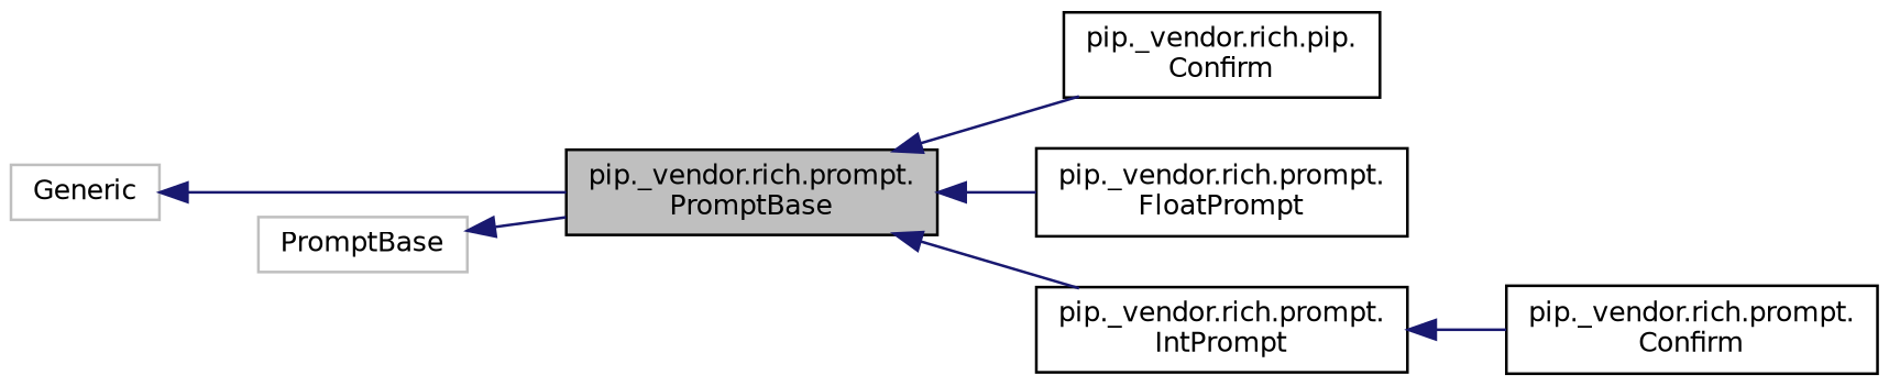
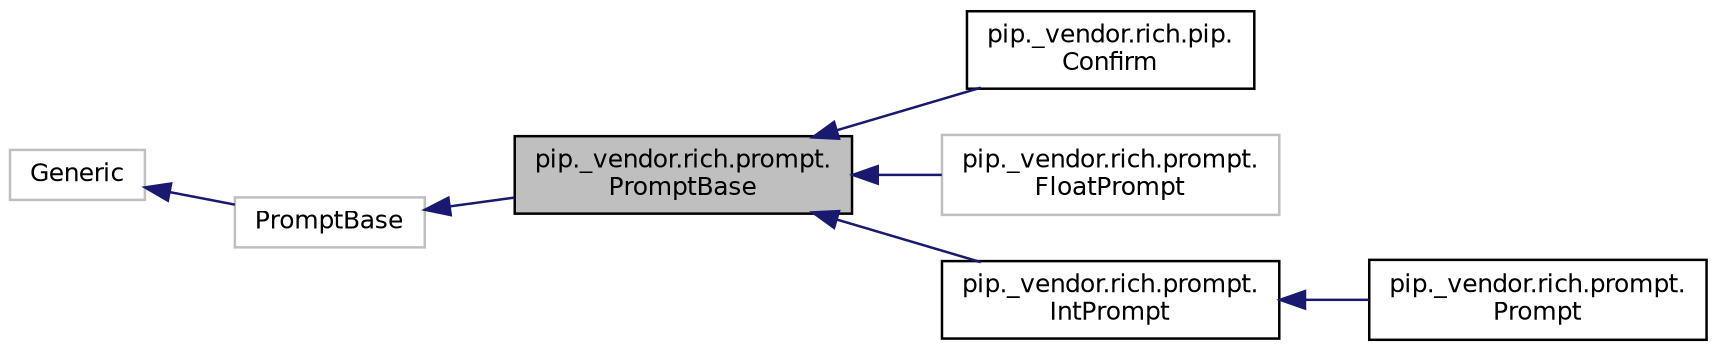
  digraph {
    rankdir=LR
    node [color=black fillcolor=white fontname=Helvetica fontsize=10 shape=record style=filled]
    edge [color=midnightblue dir=back fontname=Helvetica fontsize=10 labelfontname=Helvetica labelfontsize=10 style=solid]
    n1 [fillcolor=grey75 fontcolor=black height=0.2 label="pip._vendor.rich.prompt.\lPromptBase" width=0.4]
    n2 [height=0.2 label="pip._vendor.rich.pip.\lConfirm" width=0.4]
-   n3 [height=0.2 label="pip._vendor.rich.prompt.\lFloatPrompt" width=0.4]
+   n3 [color=grey75 height=0.2 label="pip._vendor.rich.prompt.\lFloatPrompt" width=0.4]
    n4 [height=0.2 label="pip._vendor.rich.prompt.\lIntPrompt" width=0.4]
-   n5 [height=0.2 label="pip._vendor.rich.prompt.\lConfirm" width=0.4]
+   n5 [height=0.2 label="pip._vendor.rich.prompt.\lPrompt" width=0.4]
    n6 [color=grey75 height=0.2 label=Generic width=0.4]
    n7 [color=grey75 height=0.2 label=PromptBase width=0.4]
    n1 -> n2
    n1 -> n3
    n1 -> n4
    n4 -> n5
-   n6 -> n1
+   n6 -> n7
    n7 -> n1
  }
